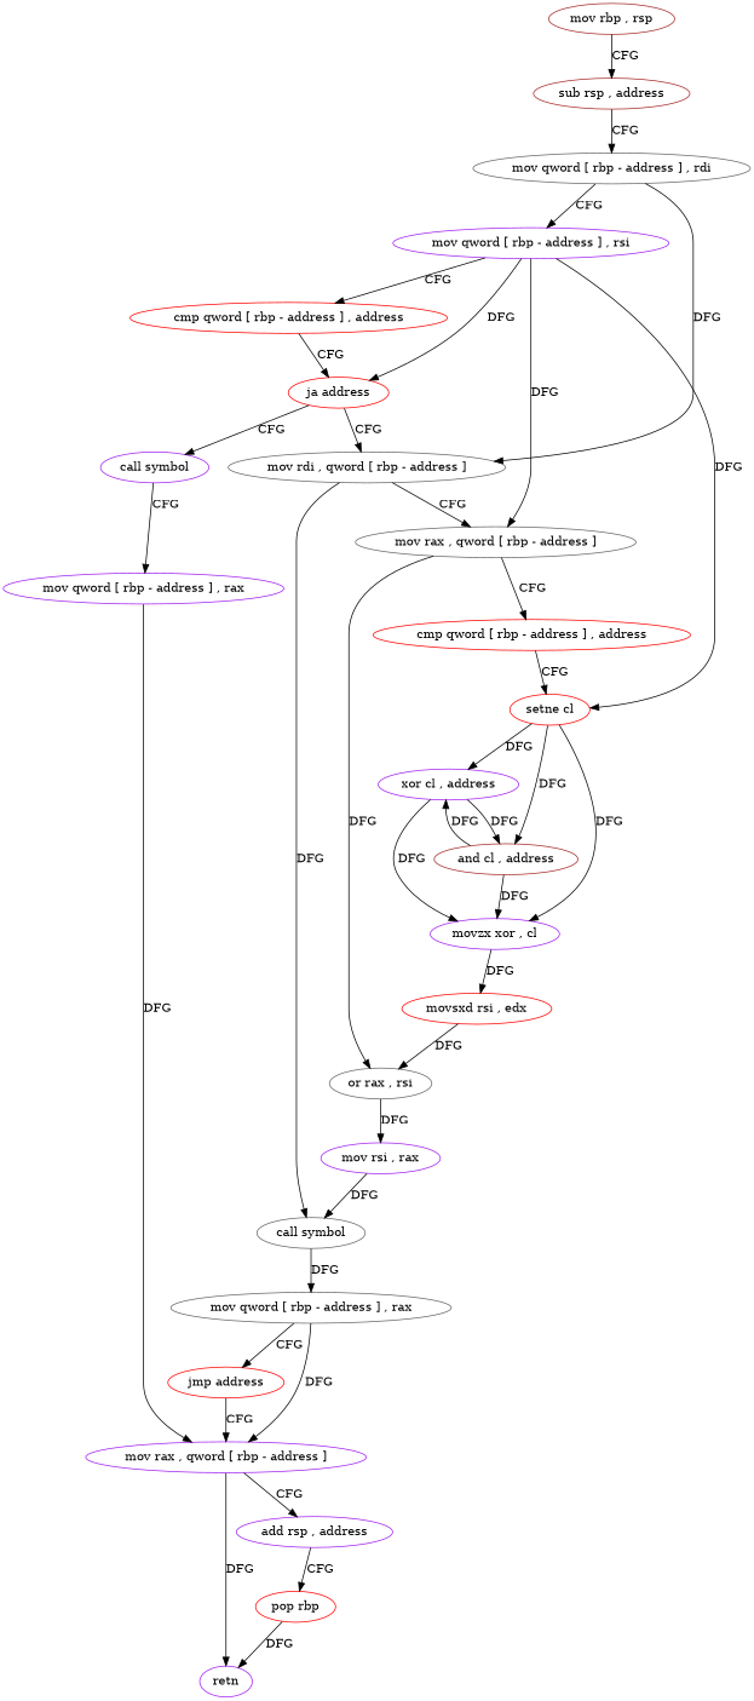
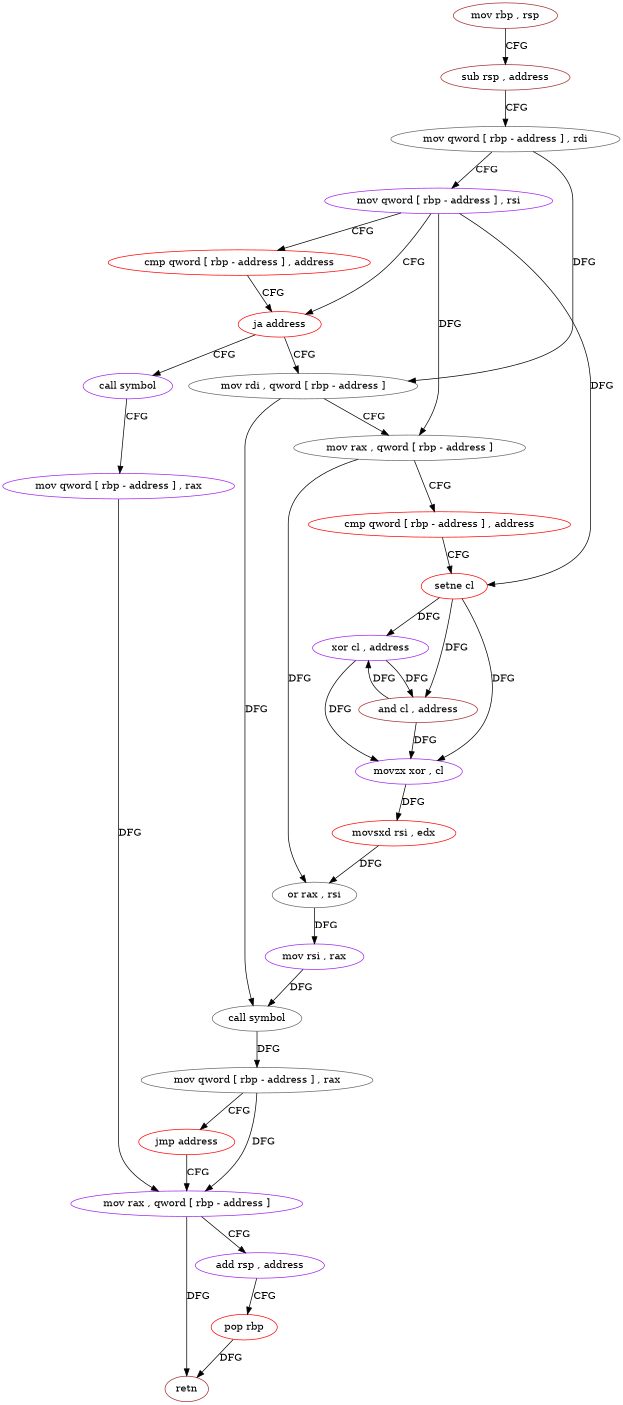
  digraph {
    node [color=purple]
    n1 [color=brown label="mov rbp , rsp"]
    n2 [color=brown label="sub rsp , address"]
    n3 [color=gray40 label="mov qword [ rbp - address ] , rdi"]
    n4 [label="mov qword [ rbp - address ] , rsi"]
    n5 [color=gray40 label="mov rdi , qword [ rbp - address ]"]
    n6 [color=red label="cmp qword [ rbp - address ] , address"]
    n7 [color=red label="ja address"]
    n8 [color=gray40 label="mov rax , qword [ rbp - address ]"]
    n9 [color=red label="setne cl"]
    n10 [color=gray40 label="call symbol"]
    n11 [label="call symbol"]
    n12 [color=red label="cmp qword [ rbp - address ] , address"]
    n13 [color=gray40 label="or rax , rsi"]
    n14 [label="xor cl , address"]
    n15 [color=brown label="and cl , address"]
    n16 [label="movzx xor , cl"]
    n17 [label="mov qword [ rbp - address ] , rax"]
    n18 [label="mov rax , qword [ rbp - address ]"]
    n19 [color=gray40 label="mov qword [ rbp - address ] , rax"]
    n20 [label="add rsp , address"]
-   n21 [label=retn]
+   n21 [color=brown label=retn]
    n22 [color=red label="pop rbp"]
    n23 [label="mov rsi , rax"]
    n24 [color=red label="movsxd rsi , edx"]
    n25 [color=red label="jmp address"]
    n1 -> n2 [label=CFG]
    n2 -> n3 [label=CFG]
    n3 -> n4 [label=CFG]
    n3 -> n5 [label=DFG]
    n4 -> n6 [label=CFG]
-   n4 -> n7 [label=DFG]
+   n4 -> n7 [label=CFG]
    n4 -> n8 [label=DFG]
    n4 -> n9 [label=DFG]
    n5 -> n8 [label=CFG]
    n5 -> n10 [label=DFG]
    n6 -> n7 [label=CFG]
    n7 -> n5 [label=CFG]
    n7 -> n11 [label=CFG]
    n8 -> n12 [label=CFG]
    n8 -> n13 [label=DFG]
    n9 -> n14 [label=DFG]
    n9 -> n15 [label=DFG]
    n9 -> n16 [label=DFG]
    n10 -> n19 [label=DFG]
    n11 -> n17 [label=CFG]
    n12 -> n9 [label=CFG]
    n13 -> n23 [label=DFG]
    n14 -> n15 [label=DFG]
    n14 -> n16 [label=DFG]
    n15 -> n14 [label=DFG]
    n15 -> n16 [label=DFG]
    n16 -> n24 [label=DFG]
    n17 -> n18 [label=DFG]
    n18 -> n20 [label=CFG]
    n18 -> n21 [label=DFG]
    n19 -> n18 [label=DFG]
    n19 -> n25 [label=CFG]
    n20 -> n22 [label=CFG]
    n22 -> n21 [label=DFG]
    n23 -> n10 [label=DFG]
    n24 -> n13 [label=DFG]
    n25 -> n18 [label=CFG]
  }
